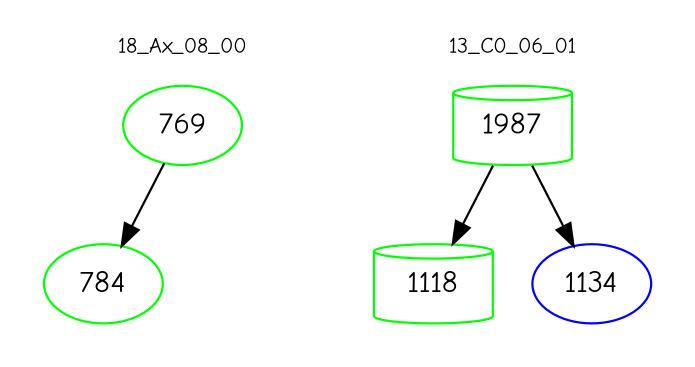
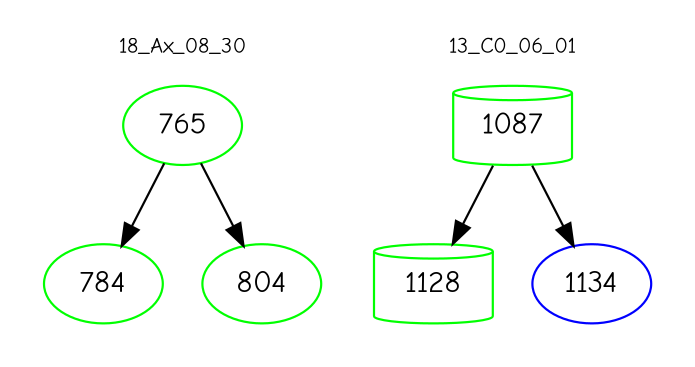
  digraph {
    fontname="Comic Neue"
    node [color=green fontname="Comic Neue" shape=ellipse]
    edge [color=black fontname="Comic Neue"]
-   n1 [label=769]
+   n1 [label=765]
    n2 [label=784]
-   n4 [label=1987 shape=cylinder]
-   n5 [label=1118 shape=cylinder]
+   n3 [label=804]
+   n4 [label=1087 shape=cylinder]
+   n5 [label=1128 shape=cylinder]
    n6 [color=blue label=1134]
    subgraph cluster_1 {
      color=white
      fontsize=10
-     label="18_Ax_08_00"
+     label="18_Ax_08_30"
      n1
      n2
+     n3
    }
    subgraph cluster_2 {
      color=white
      fontsize=10
      label="13_C0_06_01"
      n4
      n5
      n6
    }
    n1 -> n2
+   n1 -> n3
    n4 -> n5
    n4 -> n6
  }
